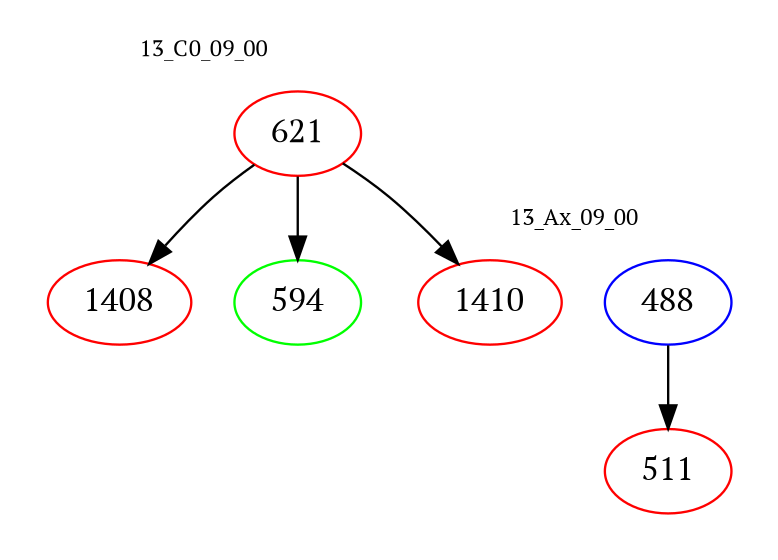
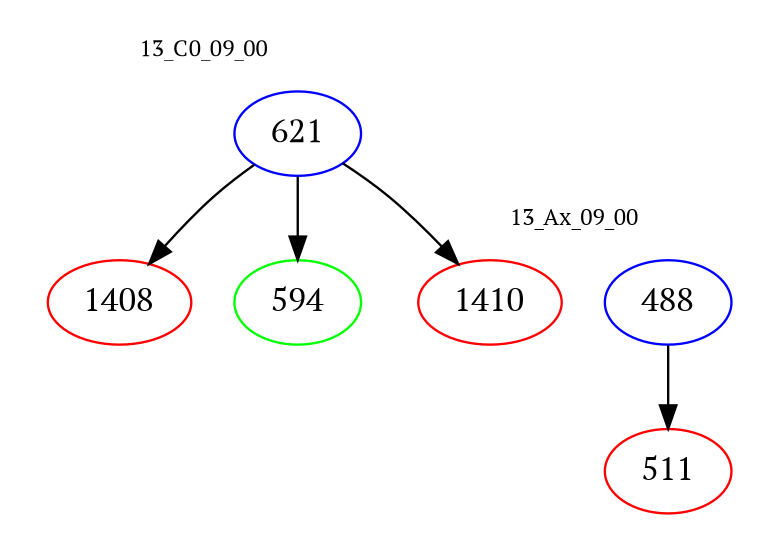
  digraph {
    fontname="PT Serif"
    node [color=red fontname="PT Serif"]
    edge [color=black fontname="PT Serif"]
    n1 [color=blue label=488]
    n2 [label=1410]
    n3 [label=511]
-   n4 [label=621]
+   n4 [color=blue label=621]
    n5 [label=1408]
    n6 [color=green label=594]
    subgraph cluster_1 {
      color=white
      fontsize=10
      label="13_Ax_09_00"
      n1
      n2
      n3
    }
    subgraph cluster_2 {
      color=white
      fontsize=10
      label="13_C0_09_00"
      n4
      n5
      n6
    }
    n1 -> n3
    n4 -> n2
    n4 -> n5
    n4 -> n6
  }
